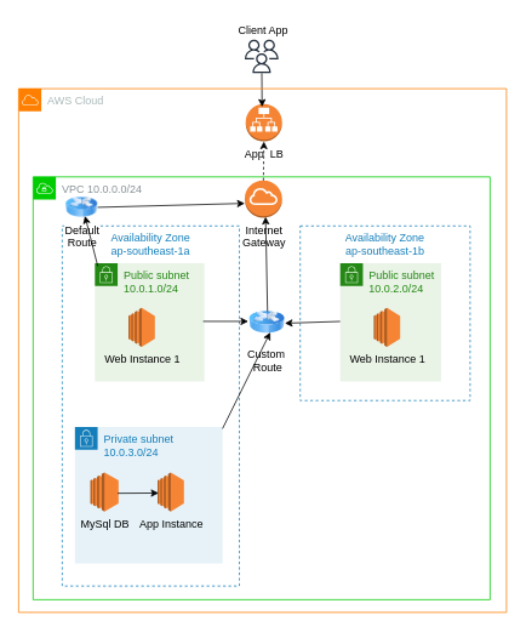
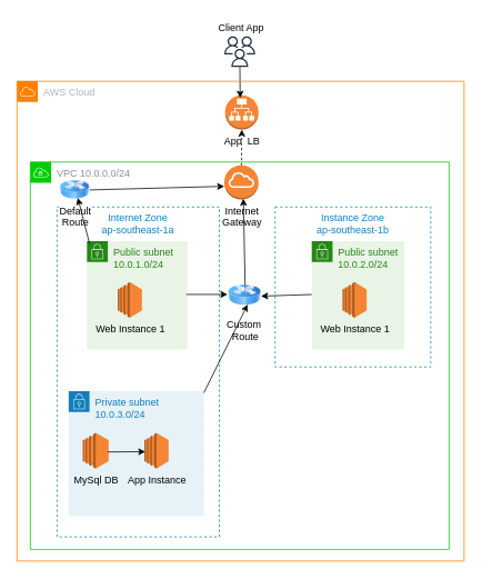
  <mxCell id="0" />
  <mxCell id="1" parent="0" />
  <mxCell id="2" value="Private subnet&lt;br&gt;10.0.3.0/24" style="points=[[0,0],[0.25,0],[0.5,0],[0.75,0],[1,0],[1,0.25],[1,0.5],[1,0.75],[1,1],[0.75,1],[0.5,1],[0.25,1],[0,1],[0,0.75],[0,0.5],[0,0.25]];outlineConnect=0;gradientColor=none;html=1;whiteSpace=wrap;fontSize=12;fontStyle=0;container=1;pointerEvents=0;collapsible=0;recursiveResize=0;shape=mxgraph.aws4.group;grIcon=mxgraph.aws4.group_security_group;grStroke=0;strokeColor=#147EBA;fillColor=#E6F2F8;verticalAlign=top;align=left;spacingLeft=30;fontColor=#147EBA;dashed=0;" parent="1" vertex="1"><mxGeometry x="82" y="469" width="162.5" height="150" as="geometry" /></mxCell>
  <mxCell id="3" value="MySql DB" style="outlineConnect=0;dashed=0;verticalLabelPosition=bottom;verticalAlign=top;align=center;html=1;shape=mxgraph.aws3.ec2;fillColor=#F58534;gradientColor=none;" parent="2" vertex="1"><mxGeometry x="17" y="50" width="31" height="43" as="geometry" /></mxCell>
  <mxCell id="4" value="App Instance" style="outlineConnect=0;dashed=0;verticalLabelPosition=bottom;verticalAlign=top;align=center;html=1;shape=mxgraph.aws3.ec2;fillColor=#F58534;gradientColor=none;" parent="2" vertex="1"><mxGeometry x="91" y="50" width="29" height="43" as="geometry" /></mxCell>
  <mxCell id="5" value="Public subnet&lt;br&gt;10.0.1.0/24" style="points=[[0,0],[0.25,0],[0.5,0],[0.75,0],[1,0],[1,0.25],[1,0.5],[1,0.75],[1,1],[0.75,1],[0.5,1],[0.25,1],[0,1],[0,0.75],[0,0.5],[0,0.25]];outlineConnect=0;gradientColor=none;html=1;whiteSpace=wrap;fontSize=12;fontStyle=0;container=1;pointerEvents=0;collapsible=0;recursiveResize=0;shape=mxgraph.aws4.group;grIcon=mxgraph.aws4.group_security_group;grStroke=0;strokeColor=#248814;fillColor=#E9F3E6;verticalAlign=top;align=left;spacingLeft=30;fontColor=#248814;dashed=0;" parent="1" vertex="1"><mxGeometry x="104" y="289" width="120.5" height="130" as="geometry" /></mxCell>
  <mxCell id="6" value="Web Instance 1" style="outlineConnect=0;dashed=0;verticalLabelPosition=bottom;verticalAlign=top;align=center;html=1;shape=mxgraph.aws3.ec2;fillColor=#F58534;gradientColor=none;" parent="5" vertex="1"><mxGeometry x="37" y="49" width="29" height="43" as="geometry" /></mxCell>
  <mxCell id="7" value="Public subnet&lt;br&gt;10.0.2.0/24" style="points=[[0,0],[0.25,0],[0.5,0],[0.75,0],[1,0],[1,0.25],[1,0.5],[1,0.75],[1,1],[0.75,1],[0.5,1],[0.25,1],[0,1],[0,0.75],[0,0.5],[0,0.25]];outlineConnect=0;gradientColor=none;html=1;whiteSpace=wrap;fontSize=12;fontStyle=0;container=1;pointerEvents=0;collapsible=0;recursiveResize=0;shape=mxgraph.aws4.group;grIcon=mxgraph.aws4.group_security_group;grStroke=0;strokeColor=#248814;fillColor=#E9F3E6;verticalAlign=top;align=left;spacingLeft=30;fontColor=#248814;dashed=0;" parent="1" vertex="1"><mxGeometry x="374" y="289" width="111" height="130" as="geometry" /></mxCell>
  <mxCell id="8" value="Web Instance 1" style="outlineConnect=0;dashed=0;verticalLabelPosition=bottom;verticalAlign=top;align=center;html=1;shape=mxgraph.aws3.ec2;fillColor=#F58534;gradientColor=none;" parent="7" vertex="1"><mxGeometry x="37" y="49" width="29" height="43" as="geometry" /></mxCell>
- <mxCell id="9" value="Availability Zone&lt;br&gt;ap-southeast-1a" style="fillColor=none;strokeColor=#147EBA;dashed=1;verticalAlign=top;fontStyle=0;fontColor=#147EBA;whiteSpace=wrap;html=1;" parent="1" vertex="1"><mxGeometry x="68" y="248" width="195" height="396" as="geometry" /></mxCell>
- <mxCell id="10" value="Availability Zone&lt;br&gt;ap-southeast-1b" style="fillColor=none;strokeColor=#147EBA;dashed=1;verticalAlign=top;fontStyle=0;fontColor=#147EBA;whiteSpace=wrap;html=1;" parent="1" vertex="1"><mxGeometry x="330" y="248" width="187" height="192" as="geometry" /></mxCell>
+ <mxCell id="9" value="Internet Zone&lt;br&gt;ap-southeast-1a" style="fillColor=none;strokeColor=#147EBA;dashed=1;verticalAlign=top;fontStyle=0;fontColor=#147EBA;whiteSpace=wrap;html=1;" parent="1" vertex="1"><mxGeometry x="68" y="248" width="195" height="396" as="geometry" /></mxCell>
+ <mxCell id="10" value="Instance Zone&lt;br&gt;ap-southeast-1b" style="fillColor=none;strokeColor=#147EBA;dashed=1;verticalAlign=top;fontStyle=0;fontColor=#147EBA;whiteSpace=wrap;html=1;" parent="1" vertex="1"><mxGeometry x="330" y="248" width="187" height="192" as="geometry" /></mxCell>
  <mxCell id="11" value="VPC 10.0.0.0/24" style="sketch=0;outlineConnect=0;gradientColor=none;html=1;whiteSpace=wrap;fontSize=12;fontStyle=0;shape=mxgraph.aws4.group;grIcon=mxgraph.aws4.group_vpc;strokeColor=#00CC00;fillColor=none;verticalAlign=top;align=left;spacingLeft=30;fontColor=#879196;dashed=0;" parent="1" vertex="1"><mxGeometry x="36" y="194" width="503" height="465" as="geometry" /></mxCell>
  <mxCell id="12" value="App&amp;nbsp; LB" style="outlineConnect=0;dashed=0;verticalLabelPosition=bottom;verticalAlign=top;align=center;html=1;shape=mxgraph.aws3.application_load_balancer;fillColor=#F58534;gradientColor=none;" parent="1" vertex="1"><mxGeometry x="270" y="114" width="40" height="41" as="geometry" /></mxCell>
  <mxCell id="13" value="Internet&lt;br&gt;Gateway" style="outlineConnect=0;dashed=0;verticalLabelPosition=bottom;verticalAlign=top;align=center;html=1;shape=mxgraph.aws3.internet_gateway;fillColor=#F58534;gradientColor=none;" parent="1" vertex="1"><mxGeometry x="269" y="198" width="41" height="41" as="geometry" /></mxCell>
  <mxCell id="14" value="" style="endArrow=classic;html=1;rounded=0;entryX=0.5;entryY=1;entryDx=0;entryDy=0;entryPerimeter=0;exitX=0.5;exitY=0;exitDx=0;exitDy=0;exitPerimeter=0;dashed=1;" parent="1" source="13" target="12" edge="1"><mxGeometry width="50" height="50" relative="1" as="geometry"><mxPoint x="340" y="341" as="sourcePoint" /><mxPoint x="390" y="291" as="targetPoint" /></mxGeometry></mxCell>
  <mxCell id="15" value="" style="endArrow=classic;html=1;rounded=0;exitX=0.382;exitY=0.427;exitDx=0;exitDy=0;exitPerimeter=0;entryX=0.473;entryY=0.427;entryDx=0;entryDy=0;entryPerimeter=0;" parent="1" edge="1"><mxGeometry width="50" height="50" relative="1" as="geometry"><mxPoint x="223.19" y="352.93" as="sourcePoint" /><mxPoint x="272.785" y="352.93" as="targetPoint" /></mxGeometry></mxCell>
  <mxCell id="16" value="" style="sketch=0;outlineConnect=0;fontColor=#232F3E;gradientColor=none;fillColor=#232F3D;strokeColor=none;dashed=0;verticalLabelPosition=bottom;verticalAlign=top;align=center;html=1;fontSize=12;fontStyle=0;aspect=fixed;pointerEvents=1;shape=mxgraph.aws4.users;" parent="1" vertex="1"><mxGeometry x="269" y="43" width="37" height="37" as="geometry" /></mxCell>
  <mxCell id="17" value="" style="endArrow=classic;html=1;rounded=0;" parent="1" source="16" edge="1"><mxGeometry width="50" height="50" relative="1" as="geometry"><mxPoint x="339" y="127" as="sourcePoint" /><mxPoint x="288" y="117" as="targetPoint" /></mxGeometry></mxCell>
  <mxCell id="18" value="" style="endArrow=classic;html=1;rounded=0;entryX=0.292;entryY=0.747;entryDx=0;entryDy=0;entryPerimeter=0;" parent="1" edge="1"><mxGeometry width="50" height="50" relative="1" as="geometry"><mxPoint x="129" y="542" as="sourcePoint" /><mxPoint x="174.14" y="541.73" as="targetPoint" /></mxGeometry></mxCell>
  <mxCell id="19" value="Client App" style="text;html=1;align=center;verticalAlign=middle;resizable=0;points=[];autosize=1;strokeColor=none;fillColor=none;" parent="1" vertex="1"><mxGeometry x="247" y="20" width="83" height="26" as="geometry" /></mxCell>
  <mxCell id="20" value="Custom&amp;nbsp;&lt;br&gt;Route" style="image;html=1;image=img/lib/clip_art/networking/Router_Icon_128x128.png" parent="1" vertex="1"><mxGeometry x="274" y="332" width="39" height="44" as="geometry" /></mxCell>
  <mxCell id="21" value="" style="endArrow=classic;html=1;rounded=0;entryX=1;entryY=0.5;entryDx=0;entryDy=0;" parent="1" edge="1"><mxGeometry width="50" height="50" relative="1" as="geometry"><mxPoint x="374" y="353" as="sourcePoint" /><mxPoint x="313" y="355" as="targetPoint" /></mxGeometry></mxCell>
  <mxCell id="22" value="" style="endArrow=classic;html=1;rounded=0;exitX=0.421;exitY=0.627;exitDx=0;exitDy=0;exitPerimeter=0;" parent="1" edge="1"><mxGeometry width="50" height="50" relative="1" as="geometry"><mxPoint x="244.445" y="470.93" as="sourcePoint" /><mxPoint x="297" y="365" as="targetPoint" /></mxGeometry></mxCell>
  <mxCell id="23" value="" style="endArrow=classic;html=1;rounded=0;entryX=0.508;entryY=0.232;entryDx=0;entryDy=0;entryPerimeter=0;" parent="1" edge="1"><mxGeometry width="50" height="50" relative="1" as="geometry"><mxPoint x="294" y="342" as="sourcePoint" /><mxPoint x="291.86" y="237.88" as="targetPoint" /></mxGeometry></mxCell>
  <mxCell id="24" value="Default&lt;br&gt;Route" style="image;html=1;image=img/lib/clip_art/networking/Router_Icon_128x128.png" parent="1" vertex="1"><mxGeometry x="72" y="216" width="35" height="23" as="geometry" /></mxCell>
  <mxCell id="25" value="" style="endArrow=classic;html=1;rounded=0;exitX=0.169;exitY=0.324;exitDx=0;exitDy=0;exitPerimeter=0;" parent="1" edge="1"><mxGeometry width="50" height="50" relative="1" as="geometry"><mxPoint x="107.105" y="292.16" as="sourcePoint" /><mxPoint x="93" y="237" as="targetPoint" /></mxGeometry></mxCell>
  <mxCell id="26" value="" style="endArrow=classic;html=1;rounded=0;exitX=1;exitY=0.5;exitDx=0;exitDy=0;entryX=0.466;entryY=0.207;entryDx=0;entryDy=0;entryPerimeter=0;" parent="1" source="24" edge="1"><mxGeometry width="50" height="50" relative="1" as="geometry"><mxPoint x="338" y="336" as="sourcePoint" /><mxPoint x="268.97" y="223.13" as="targetPoint" /></mxGeometry></mxCell>
  <mxCell id="27" value="AWS Cloud" style="sketch=0;outlineConnect=0;gradientColor=none;html=1;whiteSpace=wrap;fontSize=12;fontStyle=0;shape=mxgraph.aws4.group;grIcon=mxgraph.aws4.group_aws_cloud;strokeColor=#FF8000;fillColor=none;verticalAlign=top;align=left;spacingLeft=30;fontColor=#AAB7B8;dashed=0;" parent="1" vertex="1"><mxGeometry x="20" y="97" width="537" height="576" as="geometry" /></mxCell>
